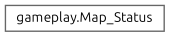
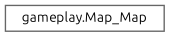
  digraph {
    rankdir=LR
    fontname=Ubuntu
-   n1 [color=grey40 fillcolor=white fontname=Ubuntu fontsize=10 height=0.2 label="gameplay.Map_Status" shape=box style=filled width=0.4]
+   n1 [color=grey40 fillcolor=white fontname=Ubuntu fontsize=10 height=0.2 label="gameplay.Map_Map" shape=box style=filled width=0.4]
  }
